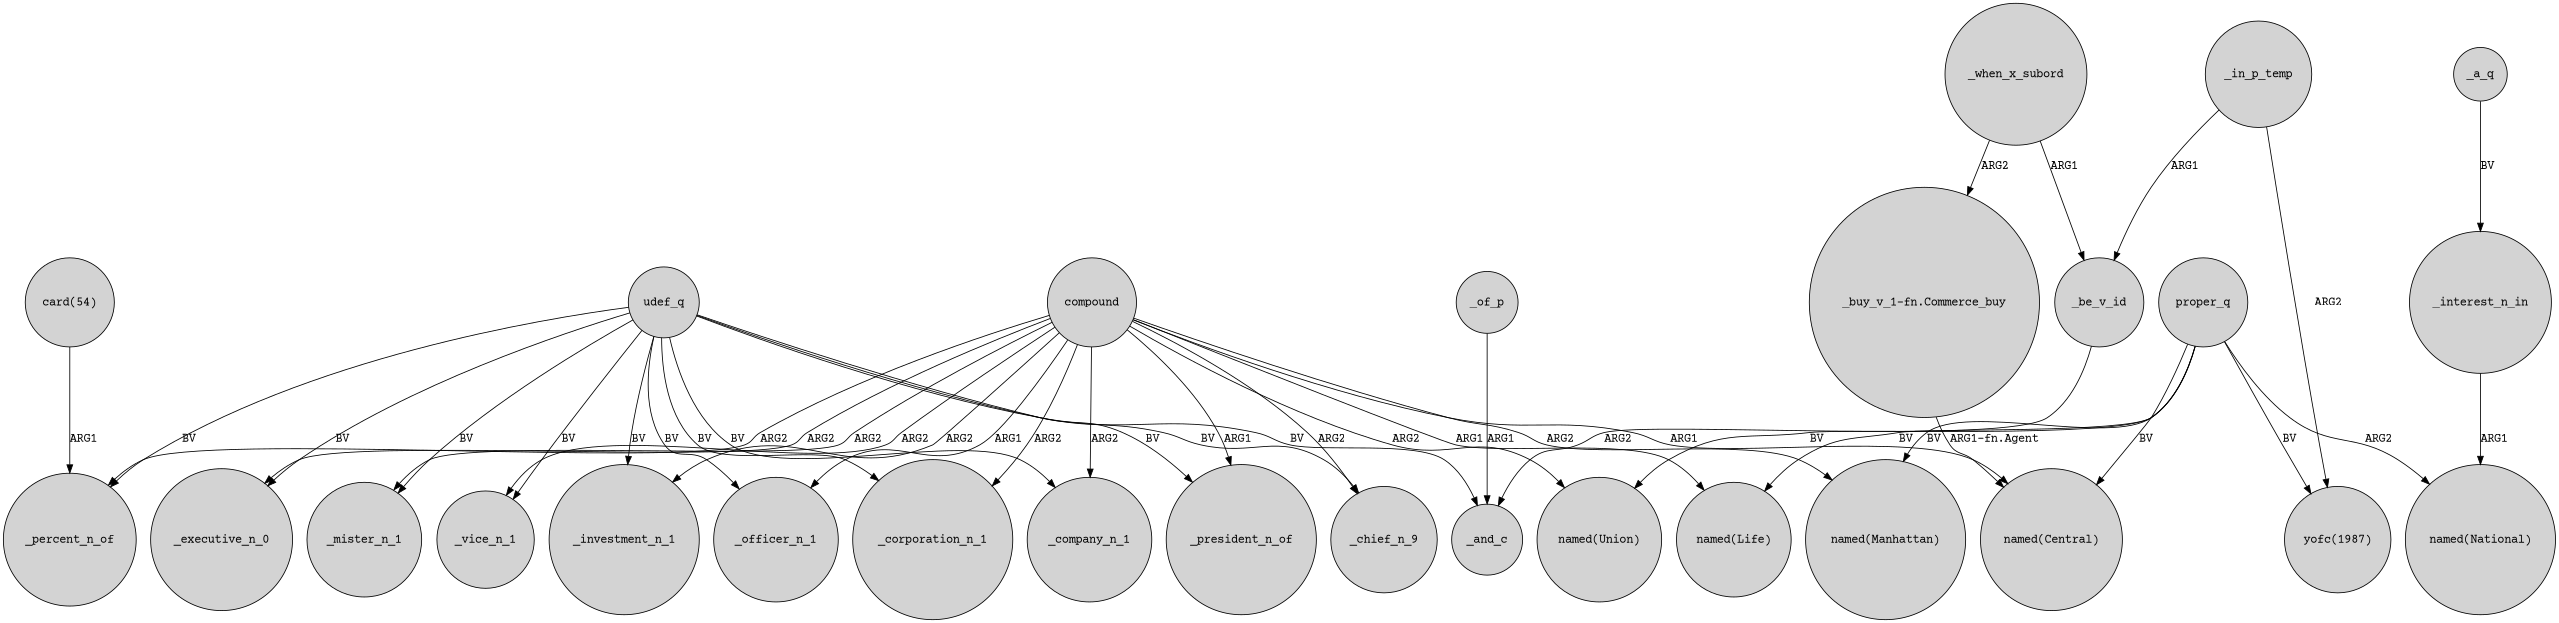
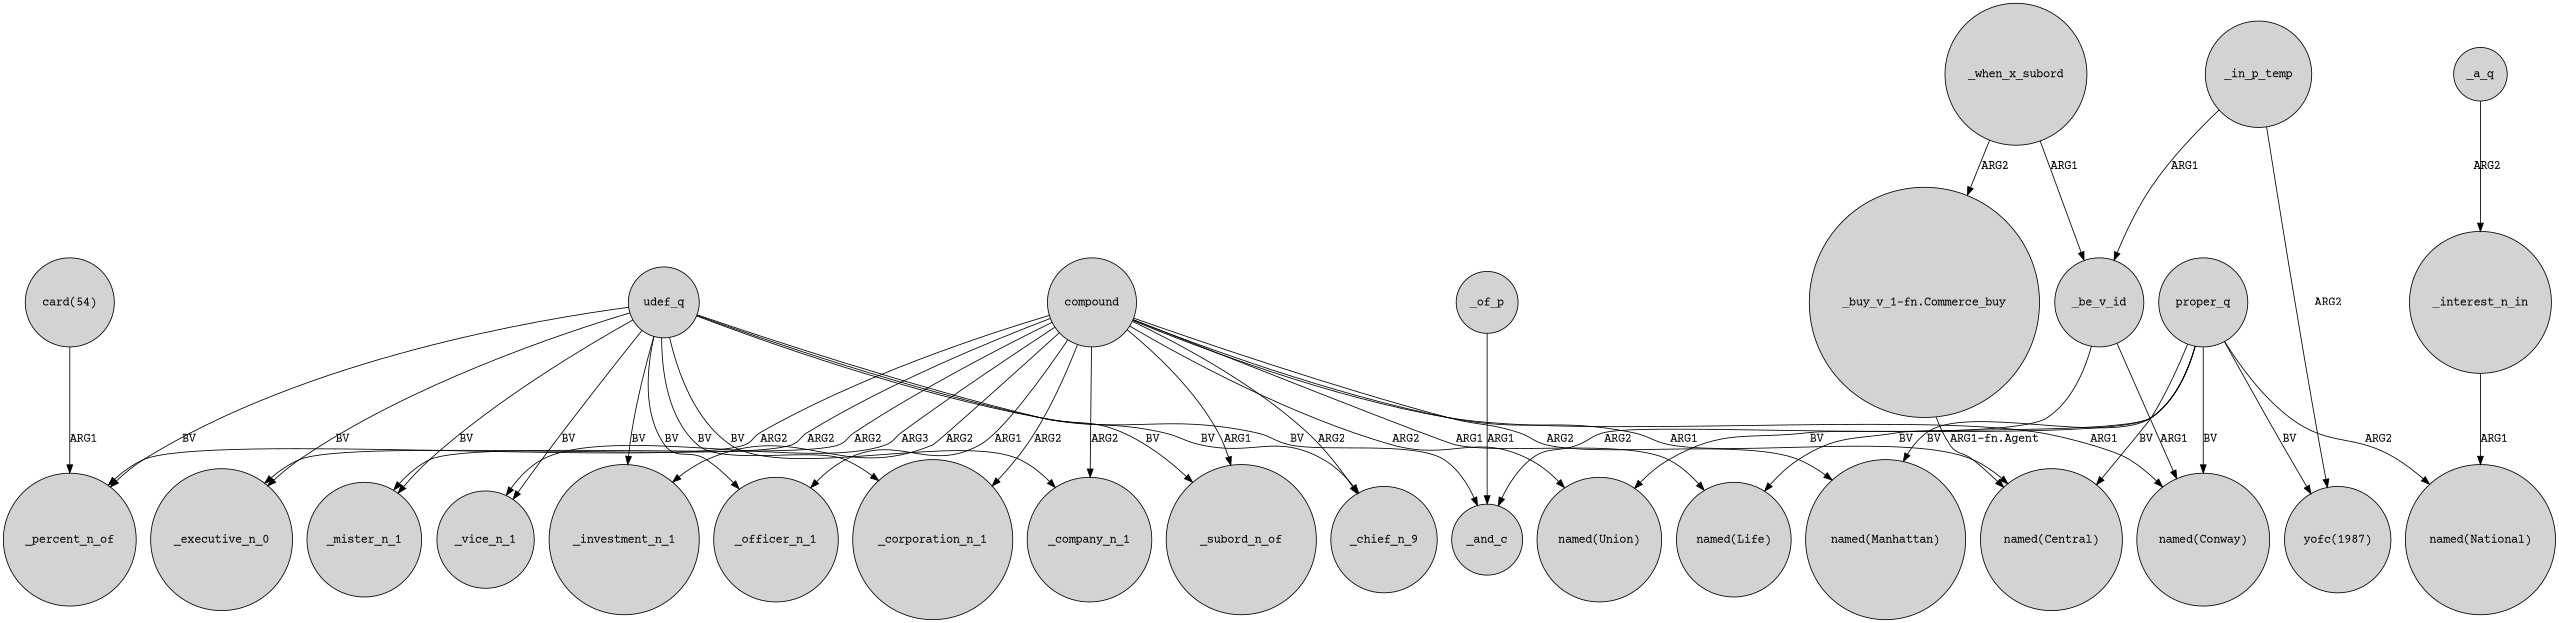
  digraph {
    fontname="Courier Prime"
    node [fontname="Courier Prime" shape=circle style=filled]
    edge [fontname="Courier Prime"]
    compound
    _vice_n_1
    "named(Union)"
    n4 [label=_executive_n_0]
    "named(Central)"
    _mister_n_1
    _company_n_1
+   "named(Conway)"
    _corporation_n_1
    _investment_n_1
    _percent_n_of
    "named(Manhattan)"
    n13 [label=_chief_n_9]
    _officer_n_1
-   _president_n_of
+   _president_n_of [label=_subord_n_of]
    "named(Life)"
    _interest_n_in
    "named(National)"
    _of_p
    _and_c
    _in_p_temp
    "yofc(1987)"
    _be_v_id
    _a_q
    proper_q
    udef_q
    "_buy_v_1-fn.Commerce_buy"
    _when_x_subord
    "card(54)"
-   compound -> _vice_n_1 [label=ARG2]
+   compound -> _vice_n_1 [label=ARG3]
    compound -> "named(Union)" [label=ARG2]
    compound -> n4 [label=ARG2]
    compound -> "named(Central)" [label=ARG1]
    compound -> _mister_n_1 [label=ARG2]
    compound -> _company_n_1 [label=ARG2]
+   compound -> "named(Conway)" [label=ARG1]
    compound -> _corporation_n_1 [label=ARG2]
    compound -> _investment_n_1 [label=ARG2]
    compound -> _percent_n_of [label=ARG2]
    compound -> "named(Manhattan)" [label=ARG2]
    compound -> n13 [label=ARG2]
    compound -> _officer_n_1 [label=ARG1]
    compound -> _president_n_of [label=ARG1]
    compound -> "named(Life)" [label=ARG1]
    _interest_n_in -> "named(National)" [label=ARG1]
    _of_p -> _and_c [label=ARG1]
    _in_p_temp -> "yofc(1987)" [label=ARG2]
    _in_p_temp -> _be_v_id [label=ARG1]
+   _be_v_id -> "named(Conway)" [label=ARG1]
    _be_v_id -> _and_c [label=ARG2]
-   _a_q -> _interest_n_in [label=BV]
+   _a_q -> _interest_n_in [label=ARG2]
    proper_q -> "named(Union)" [label=BV]
    proper_q -> "named(Central)" [label=BV]
+   proper_q -> "named(Conway)" [label=BV]
    proper_q -> "named(Manhattan)" [label=BV]
    proper_q -> "named(Life)" [label=BV]
    proper_q -> "named(National)" [label=ARG2]
    proper_q -> "yofc(1987)" [label=BV]
    udef_q -> _vice_n_1 [label=BV]
    udef_q -> n4 [label=BV]
    udef_q -> _mister_n_1 [label=BV]
    udef_q -> _company_n_1 [label=BV]
    udef_q -> _corporation_n_1 [label=BV]
    udef_q -> _investment_n_1 [label=BV]
    udef_q -> _percent_n_of [label=BV]
    udef_q -> n13 [label=BV]
    udef_q -> _officer_n_1 [label=BV]
    udef_q -> _president_n_of [label=BV]
    udef_q -> _and_c [label=BV]
    "_buy_v_1-fn.Commerce_buy" -> "named(Central)" [label="ARG1-fn.Agent"]
    _when_x_subord -> _be_v_id [label=ARG1]
    _when_x_subord -> "_buy_v_1-fn.Commerce_buy" [label=ARG2]
    "card(54)" -> _percent_n_of [label=ARG1]
  }
